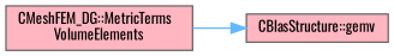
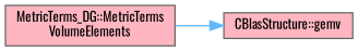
  digraph {
    rankdir=RL
    fontname=Oswald
    node [fillcolor=lightpink fontname=Oswald fontsize=10 shape=box style=filled]
    n1 [color=gray40 fontcolor=black height=0.2 label="CBlasStructure::gemv" width=0.4]
-   n2 [color=grey40 height=0.2 label="CMeshFEM_DG::MetricTerms\lVolumeElements" width=0.4]
+   n2 [color=grey40 height=0.2 label="MetricTerms_DG::MetricTerms\lVolumeElements" width=0.4]
    n1 -> n2 [color=steelblue1 dir=back fontname=Oswald fontsize=10 labelfontname=Helvetica labelfontsize=10 style=solid]
  }
